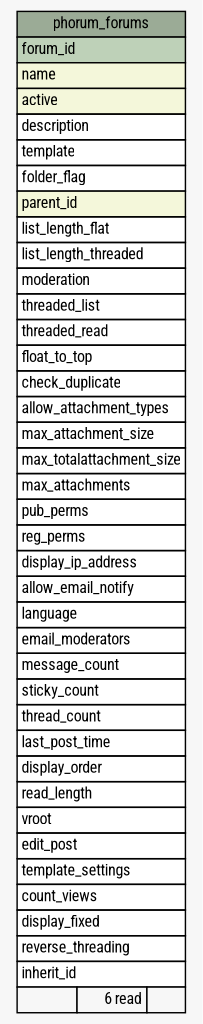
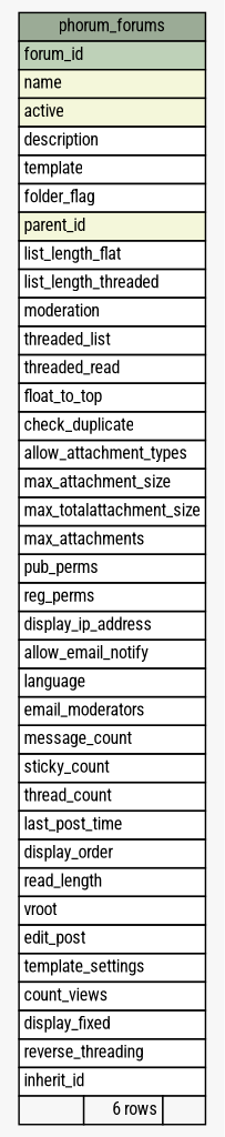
  digraph {
    bgcolor="#f7f7f7"
    fontname="Roboto Condensed"
    fontsize=11
    nodesep=0.18
    rankdir=RL
    ranksep=0.46
-   n1 [fontname="Roboto Condensed" fontsize=11 label=<     <TABLE BORDER="0" CELLBORDER="1" CELLSPACING="0" BGCOLOR="#ffffff">       <TR><TD COLSPAN="3" BGCOLOR="#9bab96" ALIGN="CENTER">phorum_forums</TD></TR>       <TR><TD PORT="forum_id" COLSPAN="3" BGCOLOR="#bed1b8" ALIGN="LEFT">forum_id</TD></TR>       <TR><TD PORT="name" COLSPAN="3" BGCOLOR="#f4f7da" ALIGN="LEFT">name</TD></TR>       <TR><TD PORT="active" COLSPAN="3" BGCOLOR="#f4f7da" ALIGN="LEFT">active</TD></TR>       <TR><TD PORT="description" COLSPAN="3" ALIGN="LEFT">description</TD></TR>       <TR><TD PORT="template" COLSPAN="3" ALIGN="LEFT">template</TD></TR>       <TR><TD PORT="folder_flag" COLSPAN="3" ALIGN="LEFT">folder_flag</TD></TR>       <TR><TD PORT="parent_id" COLSPAN="3" BGCOLOR="#f4f7da" ALIGN="LEFT">parent_id</TD></TR>       <TR><TD PORT="list_length_flat" COLSPAN="3" ALIGN="LEFT">list_length_flat</TD></TR>       <TR><TD PORT="list_length_threaded" COLSPAN="3" ALIGN="LEFT">list_length_threaded</TD></TR>       <TR><TD PORT="moderation" COLSPAN="3" ALIGN="LEFT">moderation</TD></TR>       <TR><TD PORT="threaded_list" COLSPAN="3" ALIGN="LEFT">threaded_list</TD></TR>       <TR><TD PORT="threaded_read" COLSPAN="3" ALIGN="LEFT">threaded_read</TD></TR>       <TR><TD PORT="float_to_top" COLSPAN="3" ALIGN="LEFT">float_to_top</TD></TR>       <TR><TD PORT="check_duplicate" COLSPAN="3" ALIGN="LEFT">check_duplicate</TD></TR>       <TR><TD PORT="allow_attachment_types" COLSPAN="3" ALIGN="LEFT">allow_attachment_types</TD></TR>       <TR><TD PORT="max_attachment_size" COLSPAN="3" ALIGN="LEFT">max_attachment_size</TD></TR>       <TR><TD PORT="max_totalattachment_size" COLSPAN="3" ALIGN="LEFT">max_totalattachment_size</TD></TR>       <TR><TD PORT="max_attachments" COLSPAN="3" ALIGN="LEFT">max_attachments</TD></TR>       <TR><TD PORT="pub_perms" COLSPAN="3" ALIGN="LEFT">pub_perms</TD></TR>       <TR><TD PORT="reg_perms" COLSPAN="3" ALIGN="LEFT">reg_perms</TD></TR>       <TR><TD PORT="display_ip_address" COLSPAN="3" ALIGN="LEFT">display_ip_address</TD></TR>       <TR><TD PORT="allow_email_notify" COLSPAN="3" ALIGN="LEFT">allow_email_notify</TD></TR>       <TR><TD PORT="language" COLSPAN="3" ALIGN="LEFT">language</TD></TR>       <TR><TD PORT="email_moderators" COLSPAN="3" ALIGN="LEFT">email_moderators</TD></TR>       <TR><TD PORT="message_count" COLSPAN="3" ALIGN="LEFT">message_count</TD></TR>       <TR><TD PORT="sticky_count" COLSPAN="3" ALIGN="LEFT">sticky_count</TD></TR>       <TR><TD PORT="thread_count" COLSPAN="3" ALIGN="LEFT">thread_count</TD></TR>       <TR><TD PORT="last_post_time" COLSPAN="3" ALIGN="LEFT">last_post_time</TD></TR>       <TR><TD PORT="display_order" COLSPAN="3" ALIGN="LEFT">display_order</TD></TR>       <TR><TD PORT="read_length" COLSPAN="3" ALIGN="LEFT">read_length</TD></TR>       <TR><TD PORT="vroot" COLSPAN="3" ALIGN="LEFT">vroot</TD></TR>       <TR><TD PORT="edit_post" COLSPAN="3" ALIGN="LEFT">edit_post</TD></TR>       <TR><TD PORT="template_settings" COLSPAN="3" ALIGN="LEFT">template_settings</TD></TR>       <TR><TD PORT="count_views" COLSPAN="3" ALIGN="LEFT">count_views</TD></TR>       <TR><TD PORT="display_fixed" COLSPAN="3" ALIGN="LEFT">display_fixed</TD></TR>       <TR><TD PORT="reverse_threading" COLSPAN="3" ALIGN="LEFT">reverse_threading</TD></TR>       <TR><TD PORT="inherit_id" COLSPAN="3" ALIGN="LEFT">inherit_id</TD></TR>       <TR><TD ALIGN="LEFT" BGCOLOR="#f7f7f7">  </TD><TD ALIGN="RIGHT" BGCOLOR="#f7f7f7">6 read</TD><TD ALIGN="RIGHT" BGCOLOR="#f7f7f7">  </TD></TR>     </TABLE>> shape=plaintext]
+   n1 [fontname="Roboto Condensed" fontsize=11 label=<     <TABLE BORDER="0" CELLBORDER="1" CELLSPACING="0" BGCOLOR="#ffffff">       <TR><TD COLSPAN="3" BGCOLOR="#9bab96" ALIGN="CENTER">phorum_forums</TD></TR>       <TR><TD PORT="forum_id" COLSPAN="3" BGCOLOR="#bed1b8" ALIGN="LEFT">forum_id</TD></TR>       <TR><TD PORT="name" COLSPAN="3" BGCOLOR="#f4f7da" ALIGN="LEFT">name</TD></TR>       <TR><TD PORT="active" COLSPAN="3" BGCOLOR="#f4f7da" ALIGN="LEFT">active</TD></TR>       <TR><TD PORT="description" COLSPAN="3" ALIGN="LEFT">description</TD></TR>       <TR><TD PORT="template" COLSPAN="3" ALIGN="LEFT">template</TD></TR>       <TR><TD PORT="folder_flag" COLSPAN="3" ALIGN="LEFT">folder_flag</TD></TR>       <TR><TD PORT="parent_id" COLSPAN="3" BGCOLOR="#f4f7da" ALIGN="LEFT">parent_id</TD></TR>       <TR><TD PORT="list_length_flat" COLSPAN="3" ALIGN="LEFT">list_length_flat</TD></TR>       <TR><TD PORT="list_length_threaded" COLSPAN="3" ALIGN="LEFT">list_length_threaded</TD></TR>       <TR><TD PORT="moderation" COLSPAN="3" ALIGN="LEFT">moderation</TD></TR>       <TR><TD PORT="threaded_list" COLSPAN="3" ALIGN="LEFT">threaded_list</TD></TR>       <TR><TD PORT="threaded_read" COLSPAN="3" ALIGN="LEFT">threaded_read</TD></TR>       <TR><TD PORT="float_to_top" COLSPAN="3" ALIGN="LEFT">float_to_top</TD></TR>       <TR><TD PORT="check_duplicate" COLSPAN="3" ALIGN="LEFT">check_duplicate</TD></TR>       <TR><TD PORT="allow_attachment_types" COLSPAN="3" ALIGN="LEFT">allow_attachment_types</TD></TR>       <TR><TD PORT="max_attachment_size" COLSPAN="3" ALIGN="LEFT">max_attachment_size</TD></TR>       <TR><TD PORT="max_totalattachment_size" COLSPAN="3" ALIGN="LEFT">max_totalattachment_size</TD></TR>       <TR><TD PORT="max_attachments" COLSPAN="3" ALIGN="LEFT">max_attachments</TD></TR>       <TR><TD PORT="pub_perms" COLSPAN="3" ALIGN="LEFT">pub_perms</TD></TR>       <TR><TD PORT="reg_perms" COLSPAN="3" ALIGN="LEFT">reg_perms</TD></TR>       <TR><TD PORT="display_ip_address" COLSPAN="3" ALIGN="LEFT">display_ip_address</TD></TR>       <TR><TD PORT="allow_email_notify" COLSPAN="3" ALIGN="LEFT">allow_email_notify</TD></TR>       <TR><TD PORT="language" COLSPAN="3" ALIGN="LEFT">language</TD></TR>       <TR><TD PORT="email_moderators" COLSPAN="3" ALIGN="LEFT">email_moderators</TD></TR>       <TR><TD PORT="message_count" COLSPAN="3" ALIGN="LEFT">message_count</TD></TR>       <TR><TD PORT="sticky_count" COLSPAN="3" ALIGN="LEFT">sticky_count</TD></TR>       <TR><TD PORT="thread_count" COLSPAN="3" ALIGN="LEFT">thread_count</TD></TR>       <TR><TD PORT="last_post_time" COLSPAN="3" ALIGN="LEFT">last_post_time</TD></TR>       <TR><TD PORT="display_order" COLSPAN="3" ALIGN="LEFT">display_order</TD></TR>       <TR><TD PORT="read_length" COLSPAN="3" ALIGN="LEFT">read_length</TD></TR>       <TR><TD PORT="vroot" COLSPAN="3" ALIGN="LEFT">vroot</TD></TR>       <TR><TD PORT="edit_post" COLSPAN="3" ALIGN="LEFT">edit_post</TD></TR>       <TR><TD PORT="template_settings" COLSPAN="3" ALIGN="LEFT">template_settings</TD></TR>       <TR><TD PORT="count_views" COLSPAN="3" ALIGN="LEFT">count_views</TD></TR>       <TR><TD PORT="display_fixed" COLSPAN="3" ALIGN="LEFT">display_fixed</TD></TR>       <TR><TD PORT="reverse_threading" COLSPAN="3" ALIGN="LEFT">reverse_threading</TD></TR>       <TR><TD PORT="inherit_id" COLSPAN="3" ALIGN="LEFT">inherit_id</TD></TR>       <TR><TD ALIGN="LEFT" BGCOLOR="#f7f7f7">  </TD><TD ALIGN="RIGHT" BGCOLOR="#f7f7f7">6 rows</TD><TD ALIGN="RIGHT" BGCOLOR="#f7f7f7">  </TD></TR>     </TABLE>> shape=plaintext]
  }
